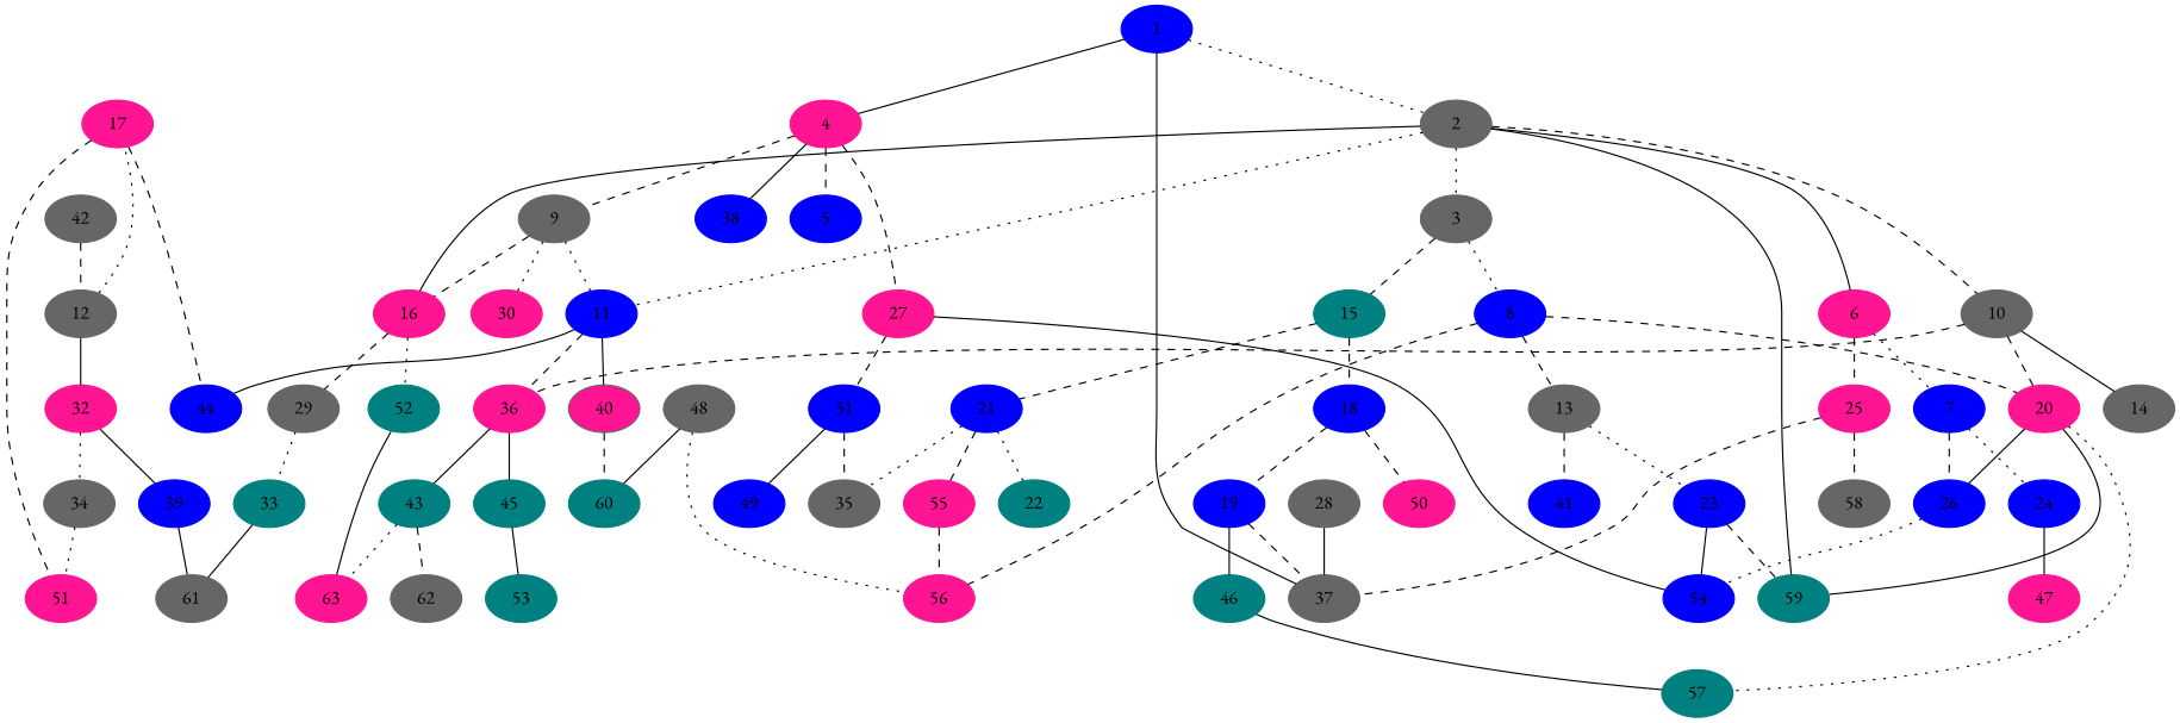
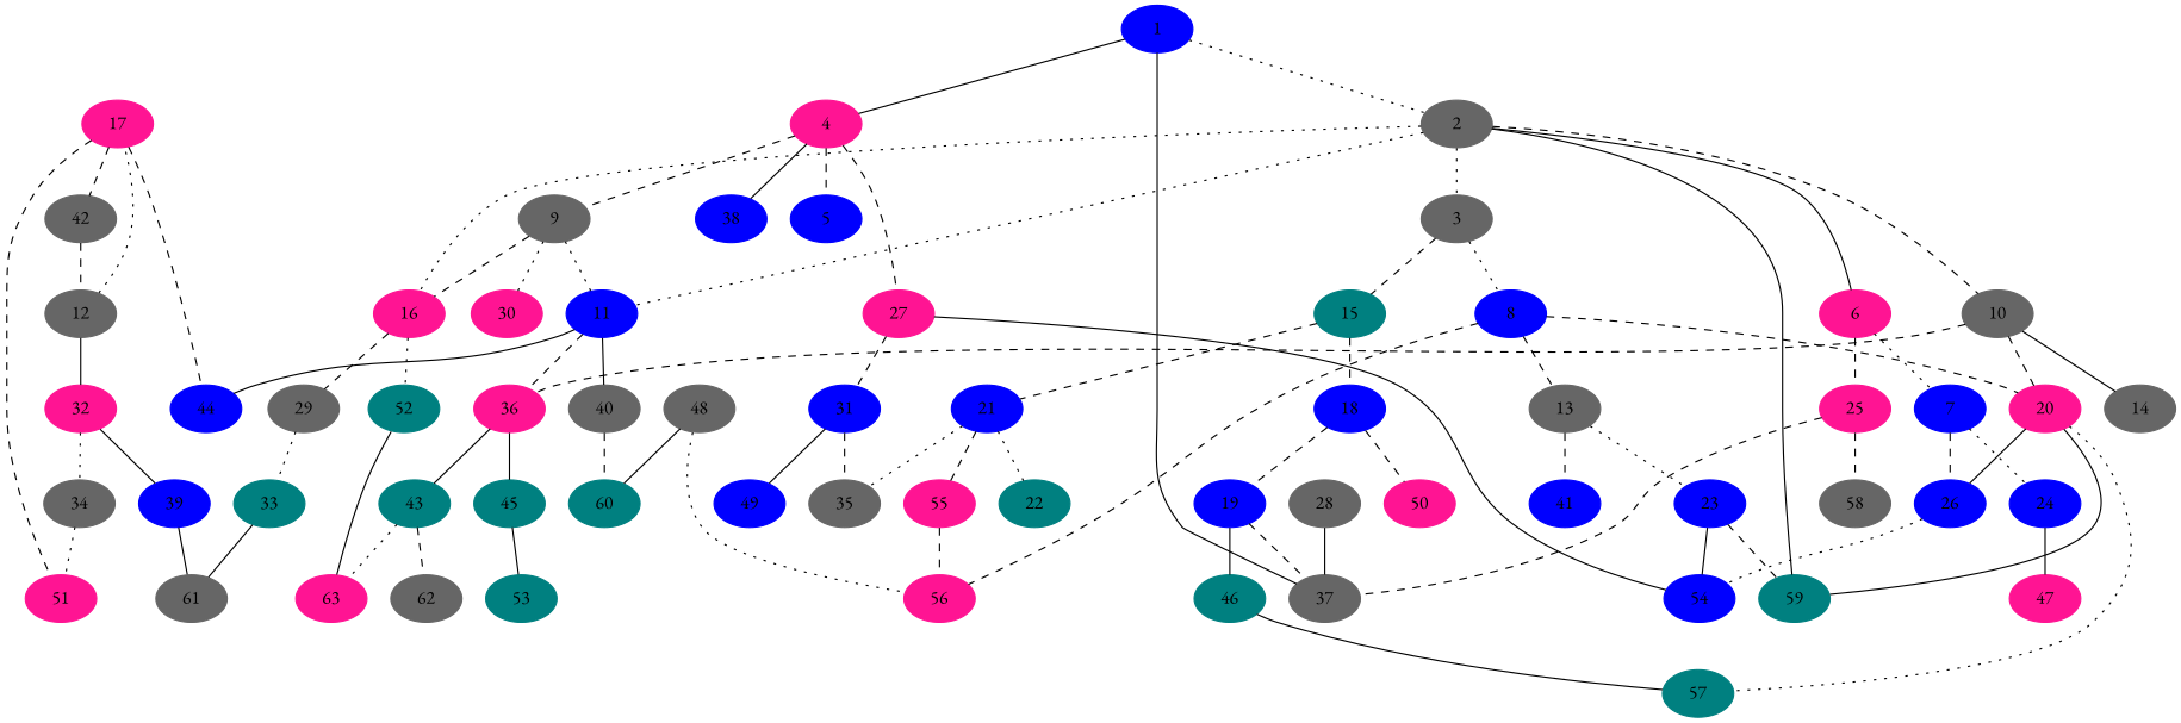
  graph {
    fontname="EB Garamond"
    node [color=gray40 fontname="EB Garamond" style=filled]
    edge [fontname="EB Garamond" style=dashed]
    2
    1 [color=blue]
    4 [color=deeppink]
    37
    3
    6 [color=deeppink]
    10
    11 [color=blue]
    16 [color=deeppink]
    59 [color=teal]
    5 [color=blue]
    9
    27 [color=deeppink]
    38 [color=blue]
    8 [color=blue]
    15 [color=teal]
    7 [color=blue]
    25 [color=deeppink]
    20 [color=deeppink]
    14
    36 [color=deeppink]
-   40 [fillcolor=deeppink]
+   40
    44 [color=blue]
    12
    17 [color=deeppink]
    32 [color=deeppink]
    29
    52 [color=teal]
    13
    56 [color=deeppink]
    18 [color=blue]
    21 [color=blue]
    30 [color=deeppink]
    54 [color=blue]
    31 [color=blue]
    24 [color=blue]
    26 [color=blue]
    58
    47 [color=deeppink]
    23 [color=blue]
    41 [color=blue]
    57 [color=teal]
    43 [color=teal]
    45 [color=teal]
    60 [color=teal]
    42
    51 [color=deeppink]
    34
    39 [color=blue]
    19 [color=blue]
    50 [color=deeppink]
    22 [color=teal]
    35
    55 [color=deeppink]
    33 [color=teal]
    63 [color=deeppink]
    28
    46 [color=teal]
    49 [color=blue]
    61
    62
    53 [color=teal]
    48
    2 -- 3 [style=dotted]
    2 -- 6 [style=solid]
    2 -- 10
    2 -- 11 [style=dotted]
-   2 -- 16 [style=solid]
+   2 -- 16 [style=dotted]
    2 -- 59 [style=solid]
    1 -- 2 [style=dotted]
    1 -- 4 [style=solid]
    1 -- 37 [style=solid]
    4 -- 5
    4 -- 9
    4 -- 27
    4 -- 38 [style=solid]
    3 -- 8 [style=dotted]
    3 -- 15
    6 -- 7 [style=dotted]
    6 -- 25
    10 -- 20
    10 -- 14 [style=solid]
    10 -- 36
    11 -- 36
    11 -- 40 [style=solid]
    11 -- 44 [style=solid]
    16 -- 29
    16 -- 52 [style=dotted]
    9 -- 11 [style=dotted]
    9 -- 16
    9 -- 30 [style=dotted]
    27 -- 54 [style=solid]
    27 -- 31
    8 -- 20
    8 -- 13
    8 -- 56
    15 -- 18
    15 -- 21
    7 -- 24 [style=dotted]
    7 -- 26
    25 -- 37
    25 -- 58
    20 -- 59 [style=solid]
    20 -- 26 [style=solid]
    20 -- 57 [style=dotted]
    36 -- 43 [style=solid]
    36 -- 45 [style=solid]
    40 -- 60
    12 -- 17 [style=dotted]
    12 -- 32 [style=solid]
    17 -- 44
+   17 -- 42
    17 -- 51
    32 -- 34 [style=dotted]
    32 -- 39 [style=solid]
    29 -- 33 [style=dotted]
    52 -- 63 [style=solid]
    13 -- 23 [style=dotted]
    13 -- 41
    18 -- 19
    18 -- 50
    21 -- 22 [style=dotted]
    21 -- 35 [style=dotted]
    21 -- 55
    31 -- 35
    31 -- 49 [style=solid]
    24 -- 47 [style=solid]
    26 -- 54 [style=dotted]
    23 -- 59
    23 -- 54 [style=solid]
    43 -- 63 [style=dotted]
    43 -- 62
    45 -- 53 [style=solid]
    42 -- 12
    34 -- 51 [style=dotted]
    39 -- 61 [style=solid]
    19 -- 37
    19 -- 46 [style=solid]
    55 -- 56
    33 -- 61 [style=solid]
    28 -- 37 [style=solid]
    46 -- 57 [style=solid]
    48 -- 56 [style=dotted]
    48 -- 60 [style=solid]
  }
